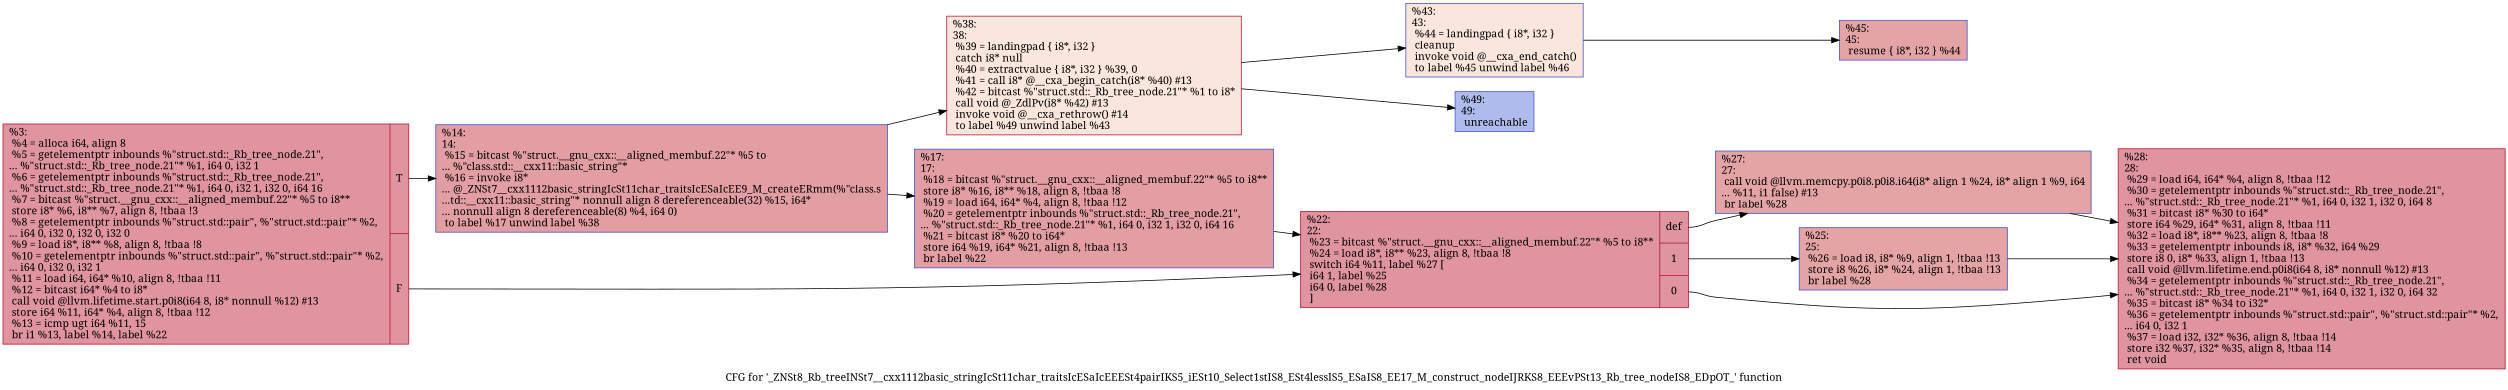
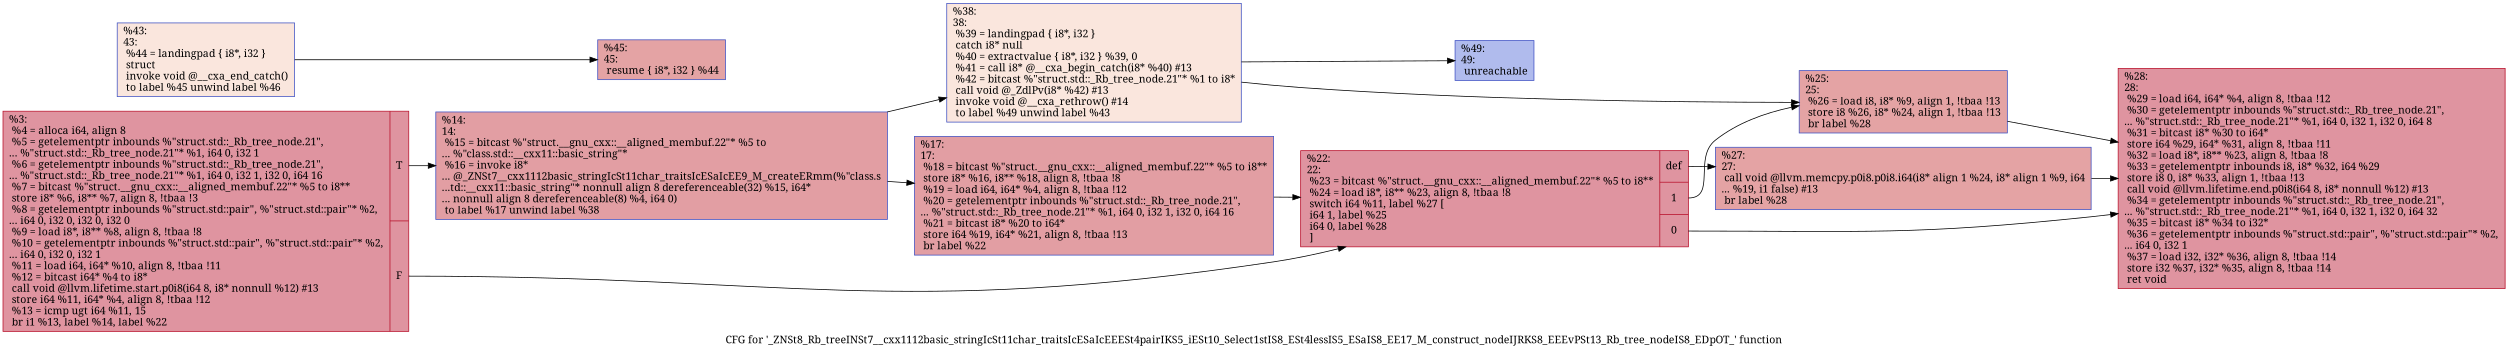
  digraph {
    fontname="Noto Serif"
    label="CFG for '_ZNSt8_Rb_treeINSt7__cxx1112basic_stringIcSt11char_traitsIcESaIcEEESt4pairIKS5_iESt10_Select1stIS8_ESt4lessIS5_ESaIS8_EE17_M_construct_nodeIJRKS8_EEEvPSt13_Rb_tree_nodeIS8_EDpOT_' function"
    rankdir=LR
    node [color="#3d50c3ff" fillcolor="#b70d2870" fontname="Noto Serif" shape=record style=filled]
    edge [fontname="Noto Serif"]
    n1 [color="#b70d28ff" label="{%3:\l  %4 = alloca i64, align 8\l  %5 = getelementptr inbounds %\"struct.std::_Rb_tree_node.21\",\l... %\"struct.std::_Rb_tree_node.21\"* %1, i64 0, i32 1\l  %6 = getelementptr inbounds %\"struct.std::_Rb_tree_node.21\",\l... %\"struct.std::_Rb_tree_node.21\"* %1, i64 0, i32 1, i32 0, i64 16\l  %7 = bitcast %\"struct.__gnu_cxx::__aligned_membuf.22\"* %5 to i8**\l  store i8* %6, i8** %7, align 8, !tbaa !3\l  %8 = getelementptr inbounds %\"struct.std::pair\", %\"struct.std::pair\"* %2,\l... i64 0, i32 0, i32 0, i32 0\l  %9 = load i8*, i8** %8, align 8, !tbaa !8\l  %10 = getelementptr inbounds %\"struct.std::pair\", %\"struct.std::pair\"* %2,\l... i64 0, i32 0, i32 1\l  %11 = load i64, i64* %10, align 8, !tbaa !11\l  %12 = bitcast i64* %4 to i8*\l  call void @llvm.lifetime.start.p0i8(i64 8, i8* nonnull %12) #13\l  store i64 %11, i64* %4, align 8, !tbaa !12\l  %13 = icmp ugt i64 %11, 15\l  br i1 %13, label %14, label %22\l|{<s0>T|<s1>F}}"]
    n2 [fillcolor="#be242e70" label="{%14:\l14:                                               \l  %15 = bitcast %\"struct.__gnu_cxx::__aligned_membuf.22\"* %5 to\l... %\"class.std::__cxx11::basic_string\"*\l  %16 = invoke i8*\l... @_ZNSt7__cxx1112basic_stringIcSt11char_traitsIcESaIcEE9_M_createERmm(%\"class.s\l...td::__cxx11::basic_string\"* nonnull align 8 dereferenceable(32) %15, i64*\l... nonnull align 8 dereferenceable(8) %4, i64 0)\l          to label %17 unwind label %38\l}"]
    n3 [color="#b70d28ff" label="{%22:\l22:                                               \l  %23 = bitcast %\"struct.__gnu_cxx::__aligned_membuf.22\"* %5 to i8**\l  %24 = load i8*, i8** %23, align 8, !tbaa !8\l  switch i64 %11, label %27 [\l    i64 1, label %25\l    i64 0, label %28\l  ]\l|{<s0>def|<s1>1|<s2>0}}"]
    n4 [fillcolor="#be242e70" label="{%17:\l17:                                               \l  %18 = bitcast %\"struct.__gnu_cxx::__aligned_membuf.22\"* %5 to i8**\l  store i8* %16, i8** %18, align 8, !tbaa !8\l  %19 = load i64, i64* %4, align 8, !tbaa !12\l  %20 = getelementptr inbounds %\"struct.std::_Rb_tree_node.21\",\l... %\"struct.std::_Rb_tree_node.21\"* %1, i64 0, i32 1, i32 0, i64 16\l  %21 = bitcast i8* %20 to i64*\l  store i64 %19, i64* %21, align 8, !tbaa !13\l  br label %22\l}"]
-   n5 [color="#b70d28ff" fillcolor="#f3c7b170" label="{%38:\l38:                                               \l  %39 = landingpad \{ i8*, i32 \}\l          catch i8* null\l  %40 = extractvalue \{ i8*, i32 \} %39, 0\l  %41 = call i8* @__cxa_begin_catch(i8* %40) #13\l  %42 = bitcast %\"struct.std::_Rb_tree_node.21\"* %1 to i8*\l  call void @_ZdlPv(i8* %42) #13\l  invoke void @__cxa_rethrow() #14\l          to label %49 unwind label %43\l}"]
-   n6 [fillcolor="#c32e3170" label="{%27:\l27:                                               \l  call void @llvm.memcpy.p0i8.p0i8.i64(i8* align 1 %24, i8* align 1 %9, i64\l... %11, i1 false) #13\l  br label %28\l}"]
+   n5 [fillcolor="#f3c7b170" label="{%38:\l38:                                               \l  %39 = landingpad \{ i8*, i32 \}\l          catch i8* null\l  %40 = extractvalue \{ i8*, i32 \} %39, 0\l  %41 = call i8* @__cxa_begin_catch(i8* %40) #13\l  %42 = bitcast %\"struct.std::_Rb_tree_node.21\"* %1 to i8*\l  call void @_ZdlPv(i8* %42) #13\l  invoke void @__cxa_rethrow() #14\l          to label %49 unwind label %43\l}"]
+   n6 [fillcolor="#c32e3170" label="{%27:\l27:                                               \l  call void @llvm.memcpy.p0i8.p0i8.i64(i8* align 1 %24, i8* align 1 %9, i64\l... %19, i1 false) #13\l  br label %28\l}"]
    n7 [fillcolor="#c32e3170" label="{%25:\l25:                                               \l  %26 = load i8, i8* %9, align 1, !tbaa !13\l  store i8 %26, i8* %24, align 1, !tbaa !13\l  br label %28\l}"]
    n8 [color="#b70d28ff" label="{%28:\l28:                                               \l  %29 = load i64, i64* %4, align 8, !tbaa !12\l  %30 = getelementptr inbounds %\"struct.std::_Rb_tree_node.21\",\l... %\"struct.std::_Rb_tree_node.21\"* %1, i64 0, i32 1, i32 0, i64 8\l  %31 = bitcast i8* %30 to i64*\l  store i64 %29, i64* %31, align 8, !tbaa !11\l  %32 = load i8*, i8** %23, align 8, !tbaa !8\l  %33 = getelementptr inbounds i8, i8* %32, i64 %29\l  store i8 0, i8* %33, align 1, !tbaa !13\l  call void @llvm.lifetime.end.p0i8(i64 8, i8* nonnull %12) #13\l  %34 = getelementptr inbounds %\"struct.std::_Rb_tree_node.21\",\l... %\"struct.std::_Rb_tree_node.21\"* %1, i64 0, i32 1, i32 0, i64 32\l  %35 = bitcast i8* %34 to i32*\l  %36 = getelementptr inbounds %\"struct.std::pair\", %\"struct.std::pair\"* %2,\l... i64 0, i32 1\l  %37 = load i32, i32* %36, align 8, !tbaa !14\l  store i32 %37, i32* %35, align 8, !tbaa !14\l  ret void\l}"]
    n9 [fillcolor="#4c66d670" label="{%49:\l49:                                               \l  unreachable\l}"]
-   n10 [fillcolor="#f3c7b170" label="{%43:\l43:                                               \l  %44 = landingpad \{ i8*, i32 \}\l          cleanup\l  invoke void @__cxa_end_catch()\l          to label %45 unwind label %46\l}"]
+   n10 [fillcolor="#f3c7b170" label="{%43:\l43:                                               \l  %44 = landingpad \{ i8*, i32 \}\l          struct\l  invoke void @__cxa_end_catch()\l          to label %45 unwind label %46\l}"]
    n11 [fillcolor="#c32e3170" label="{%45:\l45:                                               \l  resume \{ i8*, i32 \} %44\l}"]
    n1 -> n2 [tailport=s0]
    n1 -> n3 [tailport=s1]
    n2 -> n4
    n2 -> n5
    n3 -> n6 [tailport=s0]
    n3 -> n7 [tailport=s1]
    n3 -> n8 [tailport=s2]
    n4 -> n3
    n5 -> n9
-   n5 -> n10
+   n5 -> n7
    n6 -> n8
    n7 -> n8
    n10 -> n11
  }
